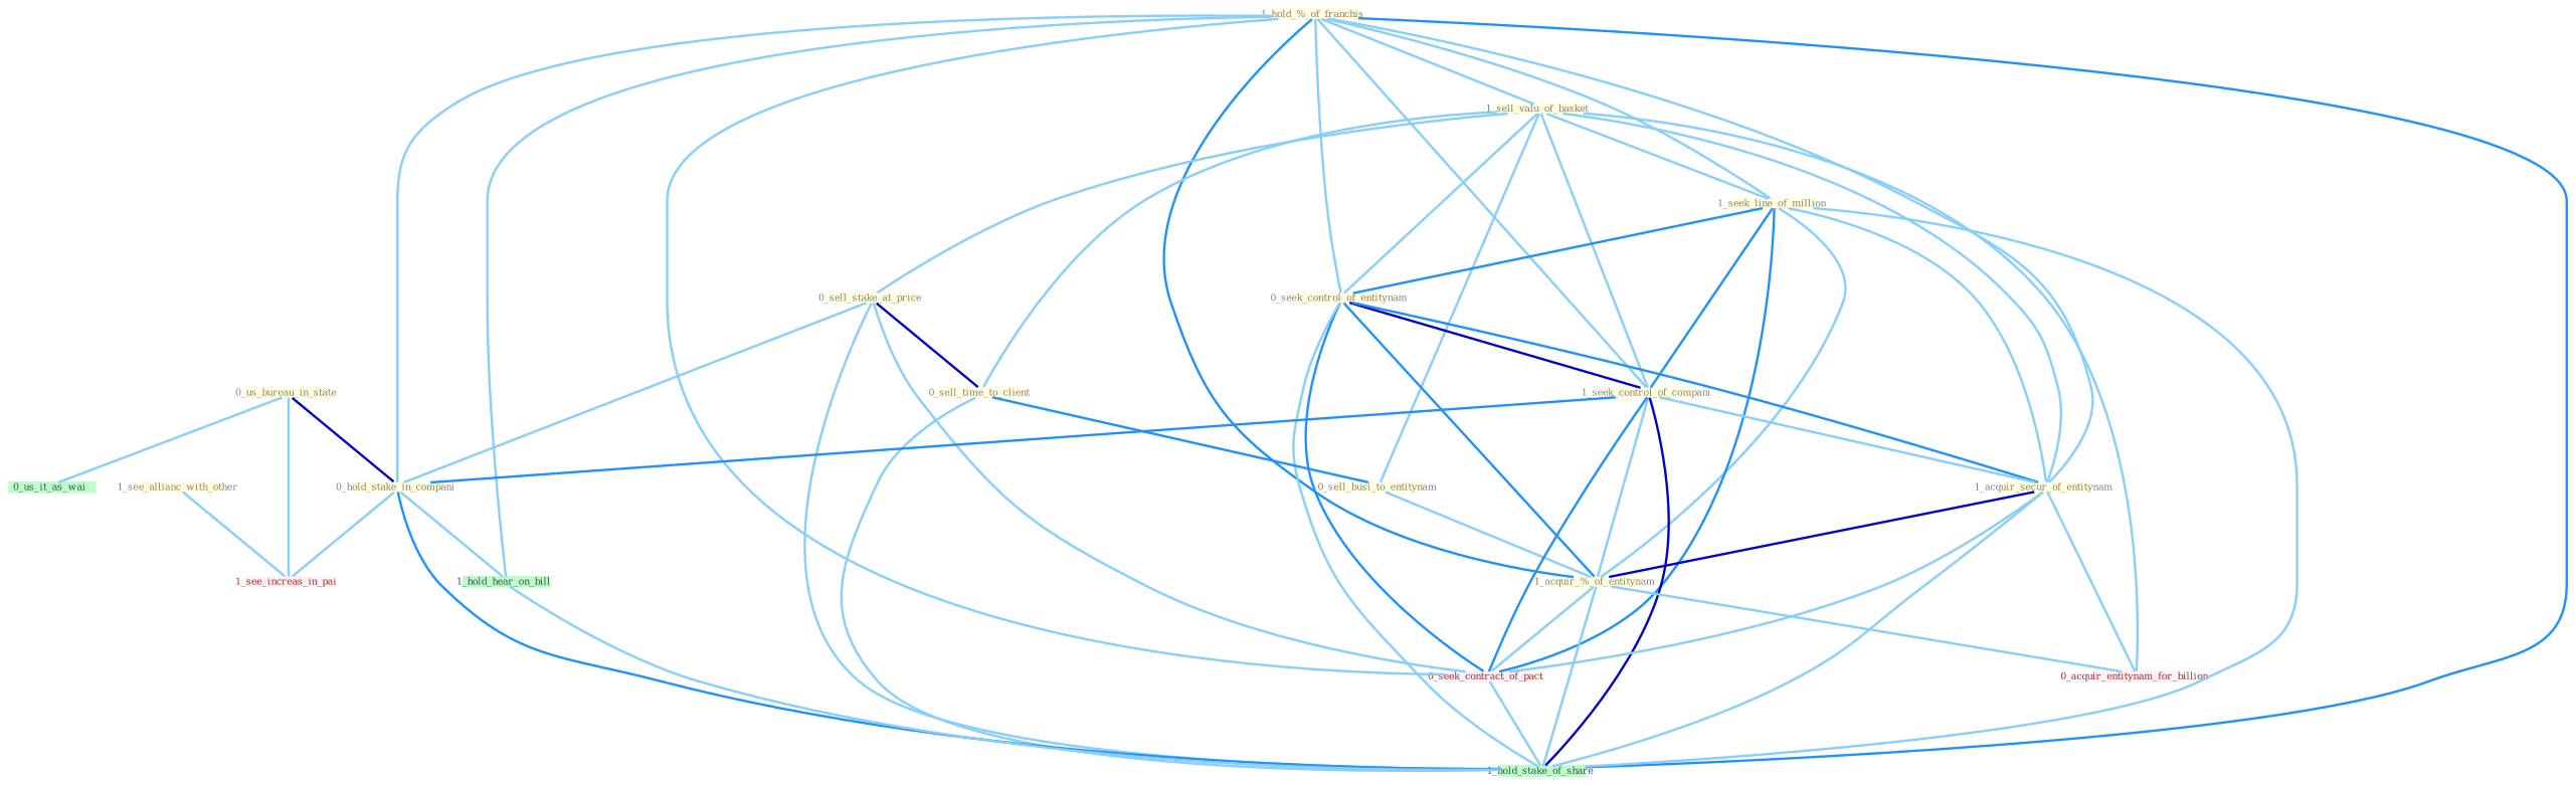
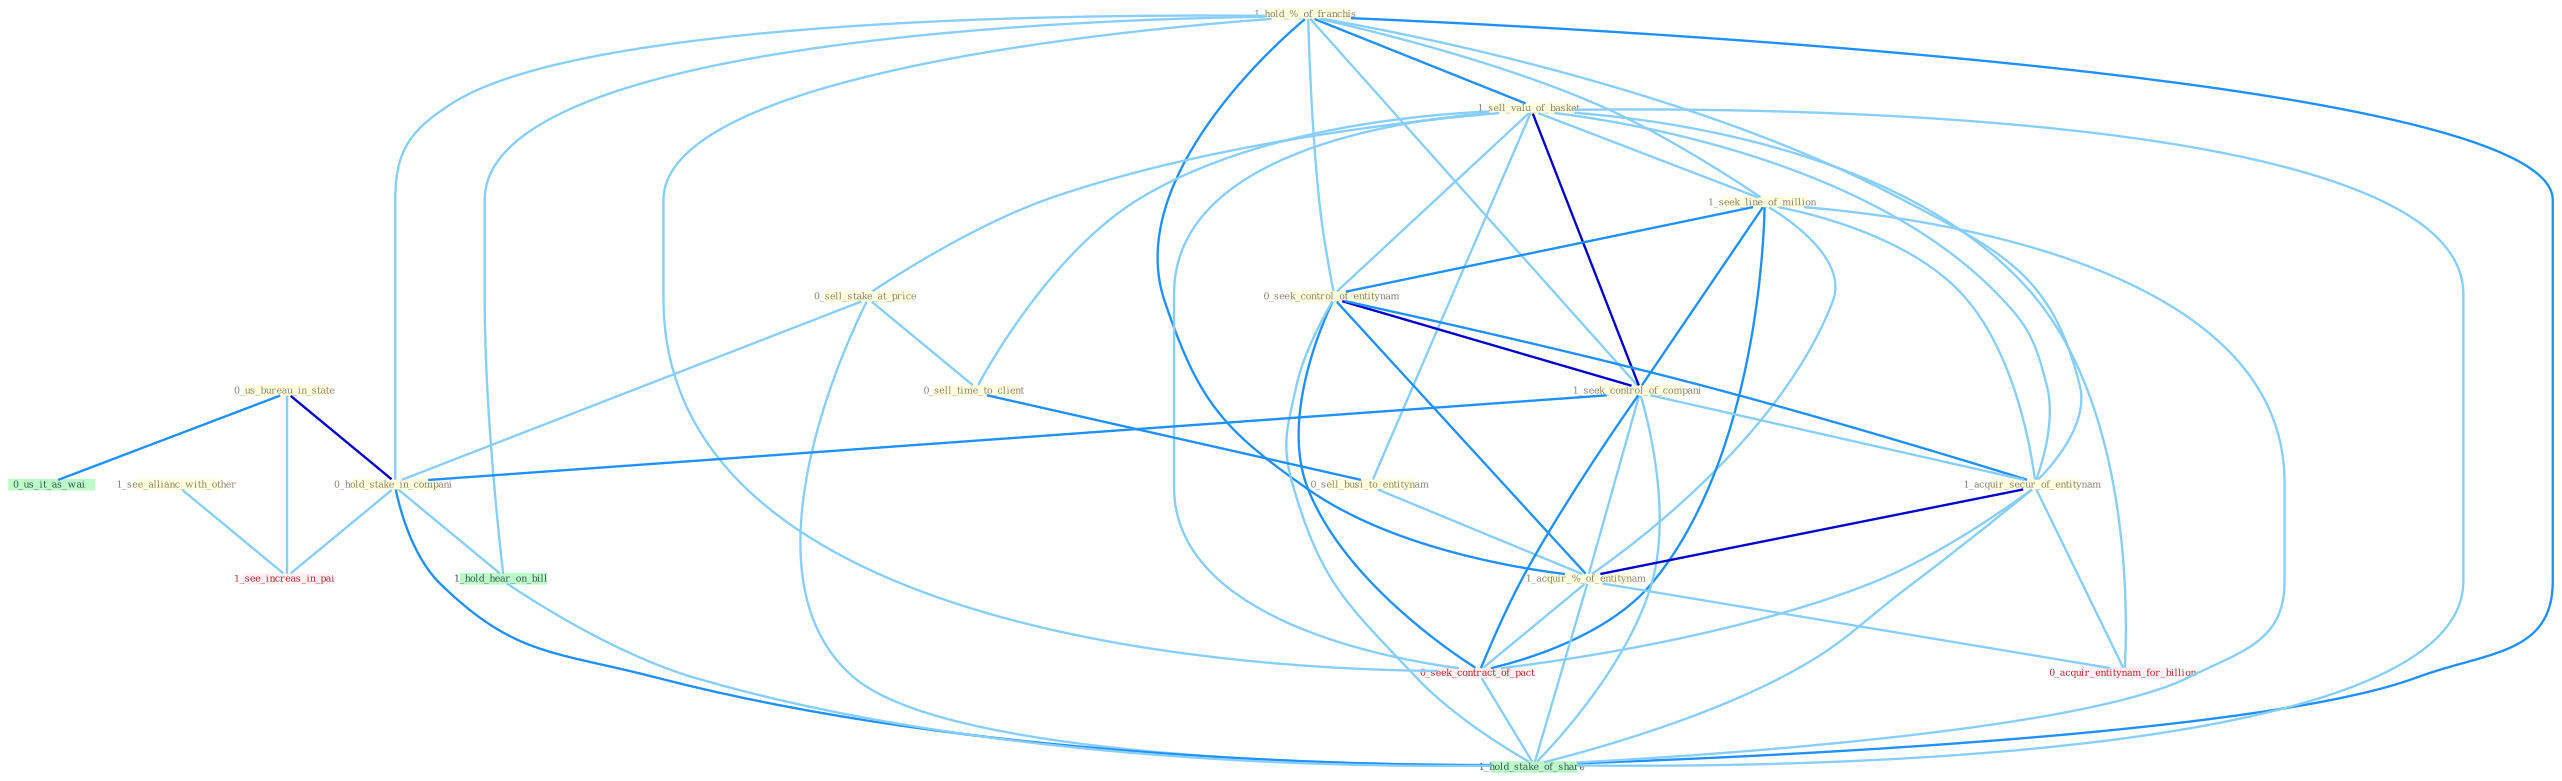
  graph {
    node [color="#ffffe0" fixedsize=true fontcolor="#8b7d6b" fontsize=4 shape=polygon style=filled]
    edge [color="#87cefa" w=1]
    "0_us_bureau_in_state " [height=.06 width=.5]
    "1_hold_%_of_franchis " [height=.06 width=.5]
    "1_sell_valu_of_basket " [height=.06 width=.5]
    "1_seek_line_of_million " [height=.06 width=.5]
    "0_seek_control_of_entitynam " [height=.06 width=.5]
    "0_sell_stake_at_price " [height=.06 width=.5]
    "0_sell_time_to_client " [height=.06 width=.5]
    "0_sell_busi_to_entitynam " [height=.06 width=.5]
    "1_seek_control_of_compani " [height=.06 width=.5]
    "1_acquir_secur_of_entitynam " [height=.06 width=.5]
    "1_acquir_%_of_entitynam " [height=.06 width=.5]
    "1_see_allianc_with_other " [height=.06 width=.5]
    "0_hold_stake_in_compani " [height=.06 width=.5]
    "0_seek_contract_of_pact " [color="#fff0f5" fontcolor="#b22222" height=.06 width=.5]
    "0_acquir_entitynam_for_billion " [color="#fff0f5" fontcolor="#b22222" height=.06 width=.5]
    "1_see_increas_in_pai " [color="#fff0f5" fontcolor="#b22222" height=.06 width=.5]
    "0_us_it_as_wai " [color="#BDFCC9" fontcolor="#2f4f4f" height=.06 width=.5]
    "1_hold_hear_on_bill " [color="#BDFCC9" fontcolor="#2f4f4f" height=.06 width=.5]
    "1_hold_stake_of_share " [color="#BDFCC9" fontcolor="#2f4f4f" height=.06 width=.5]
    subgraph sub_1 {
      "0_us_bureau_in_state "
      "1_hold_%_of_franchis "
      "1_sell_valu_of_basket "
      "1_seek_line_of_million "
      "0_seek_control_of_entitynam "
      "0_sell_stake_at_price "
      "0_sell_time_to_client "
      "0_sell_busi_to_entitynam "
      "1_seek_control_of_compani "
      "1_acquir_secur_of_entitynam "
      "1_acquir_%_of_entitynam "
      "1_see_allianc_with_other "
      "0_hold_stake_in_compani "
    }
    subgraph sub_2 {
      "0_seek_contract_of_pact "
      "0_acquir_entitynam_for_billion "
      "1_see_increas_in_pai "
    }
    "0_us_bureau_in_state " -- "0_hold_stake_in_compani " [color="#0000cd"]
    "0_us_bureau_in_state " -- "1_see_increas_in_pai "
-   "0_us_bureau_in_state " -- "0_us_it_as_wai "
-   "1_hold_%_of_franchis " -- "1_sell_valu_of_basket "
+   "0_us_bureau_in_state " -- "0_us_it_as_wai " [color="#1e90ff"]
+   "1_hold_%_of_franchis " -- "1_sell_valu_of_basket " [color="#1e90ff"]
    "1_hold_%_of_franchis " -- "1_seek_line_of_million "
    "1_hold_%_of_franchis " -- "0_seek_control_of_entitynam "
    "1_hold_%_of_franchis " -- "1_seek_control_of_compani "
    "1_hold_%_of_franchis " -- "1_acquir_secur_of_entitynam "
    "1_hold_%_of_franchis " -- "1_acquir_%_of_entitynam " [color="#1e90ff" w=2]
    "1_hold_%_of_franchis " -- "0_hold_stake_in_compani "
    "1_hold_%_of_franchis " -- "0_seek_contract_of_pact "
    "1_hold_%_of_franchis " -- "1_hold_hear_on_bill "
    "1_hold_%_of_franchis " -- "1_hold_stake_of_share " [color="#1e90ff" w=2]
    "1_sell_valu_of_basket " -- "1_seek_line_of_million "
    "1_sell_valu_of_basket " -- "0_seek_control_of_entitynam "
    "1_sell_valu_of_basket " -- "0_sell_stake_at_price "
    "1_sell_valu_of_basket " -- "0_sell_time_to_client "
    "1_sell_valu_of_basket " -- "0_sell_busi_to_entitynam "
-   "1_sell_valu_of_basket " -- "1_seek_control_of_compani "
+   "1_sell_valu_of_basket " -- "1_seek_control_of_compani " [color="#0000cd"]
    "1_sell_valu_of_basket " -- "1_acquir_secur_of_entitynam "
-   "0_sell_stake_at_price " -- "0_seek_contract_of_pact "
+   "1_sell_valu_of_basket " -- "0_seek_contract_of_pact "
    "1_sell_valu_of_basket " -- "0_acquir_entitynam_for_billion "
-   "0_sell_time_to_client " -- "1_hold_stake_of_share "
+   "1_sell_valu_of_basket " -- "1_hold_stake_of_share "
    "1_seek_line_of_million " -- "0_seek_control_of_entitynam " [color="#1e90ff" w=2]
    "1_seek_line_of_million " -- "1_seek_control_of_compani " [color="#1e90ff" w=2]
    "1_seek_line_of_million " -- "1_acquir_secur_of_entitynam "
    "1_seek_line_of_million " -- "1_acquir_%_of_entitynam "
    "1_seek_line_of_million " -- "0_seek_contract_of_pact " [color="#1e90ff" w=2]
    "1_seek_line_of_million " -- "1_hold_stake_of_share "
    "0_seek_control_of_entitynam " -- "1_seek_control_of_compani " [color="#0000cd" w=3]
    "0_seek_control_of_entitynam " -- "1_acquir_secur_of_entitynam " [color="#1e90ff" w=2]
    "0_seek_control_of_entitynam " -- "1_acquir_%_of_entitynam " [color="#1e90ff" w=2]
    "0_seek_control_of_entitynam " -- "0_seek_contract_of_pact " [color="#1e90ff" w=2]
    "0_seek_control_of_entitynam " -- "1_hold_stake_of_share "
-   "0_sell_stake_at_price " -- "0_sell_time_to_client " [color="#0000cd"]
+   "0_sell_stake_at_price " -- "0_sell_time_to_client "
    "0_sell_stake_at_price " -- "0_hold_stake_in_compani "
    "0_sell_stake_at_price " -- "1_hold_stake_of_share "
    "0_sell_time_to_client " -- "0_sell_busi_to_entitynam " [color="#1e90ff" w=2]
    "0_sell_busi_to_entitynam " -- "1_acquir_%_of_entitynam "
    "1_seek_control_of_compani " -- "1_acquir_secur_of_entitynam "
    "1_seek_control_of_compani " -- "1_acquir_%_of_entitynam "
    "1_seek_control_of_compani " -- "0_hold_stake_in_compani " [color="#1e90ff"]
    "1_seek_control_of_compani " -- "0_seek_contract_of_pact " [color="#1e90ff" w=2]
-   "1_seek_control_of_compani " -- "1_hold_stake_of_share " [color="#0000cd"]
+   "1_seek_control_of_compani " -- "1_hold_stake_of_share "
    "1_acquir_secur_of_entitynam " -- "1_acquir_%_of_entitynam " [color="#0000cd" w=3]
    "1_acquir_secur_of_entitynam " -- "0_seek_contract_of_pact "
    "1_acquir_secur_of_entitynam " -- "0_acquir_entitynam_for_billion "
    "1_acquir_secur_of_entitynam " -- "1_hold_stake_of_share "
    "1_acquir_%_of_entitynam " -- "0_seek_contract_of_pact "
    "1_acquir_%_of_entitynam " -- "0_acquir_entitynam_for_billion "
    "1_acquir_%_of_entitynam " -- "1_hold_stake_of_share "
    "1_see_allianc_with_other " -- "1_see_increas_in_pai "
    "0_hold_stake_in_compani " -- "1_see_increas_in_pai "
    "0_hold_stake_in_compani " -- "1_hold_hear_on_bill "
    "0_hold_stake_in_compani " -- "1_hold_stake_of_share " [color="#1e90ff" w=2]
    "0_seek_contract_of_pact " -- "1_hold_stake_of_share "
    "1_hold_hear_on_bill " -- "1_hold_stake_of_share "
  }
